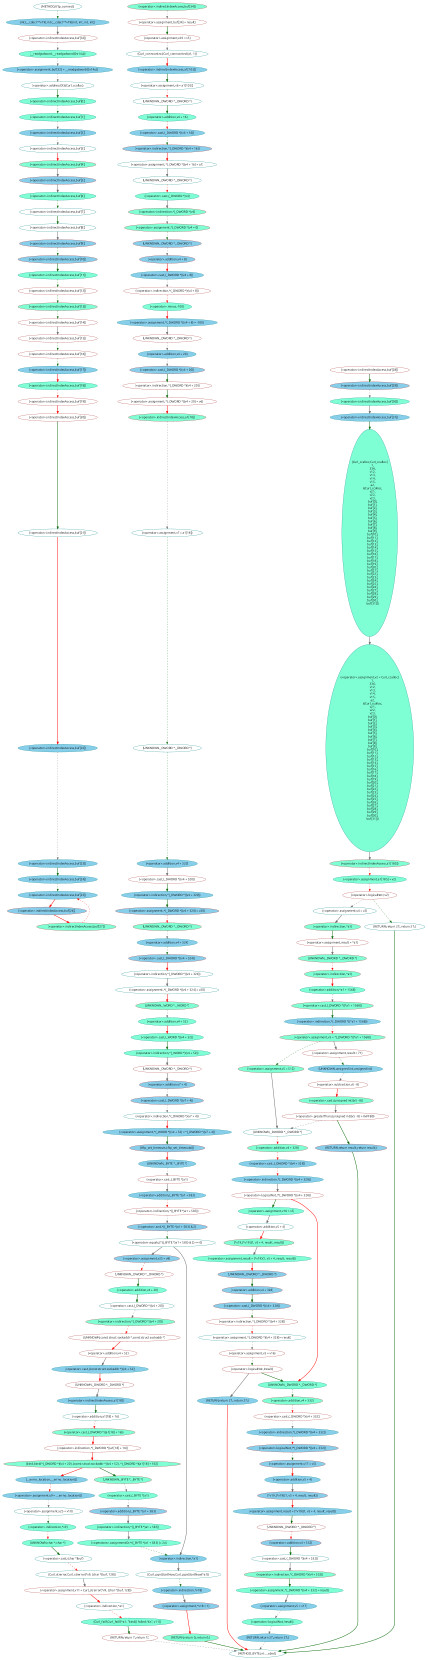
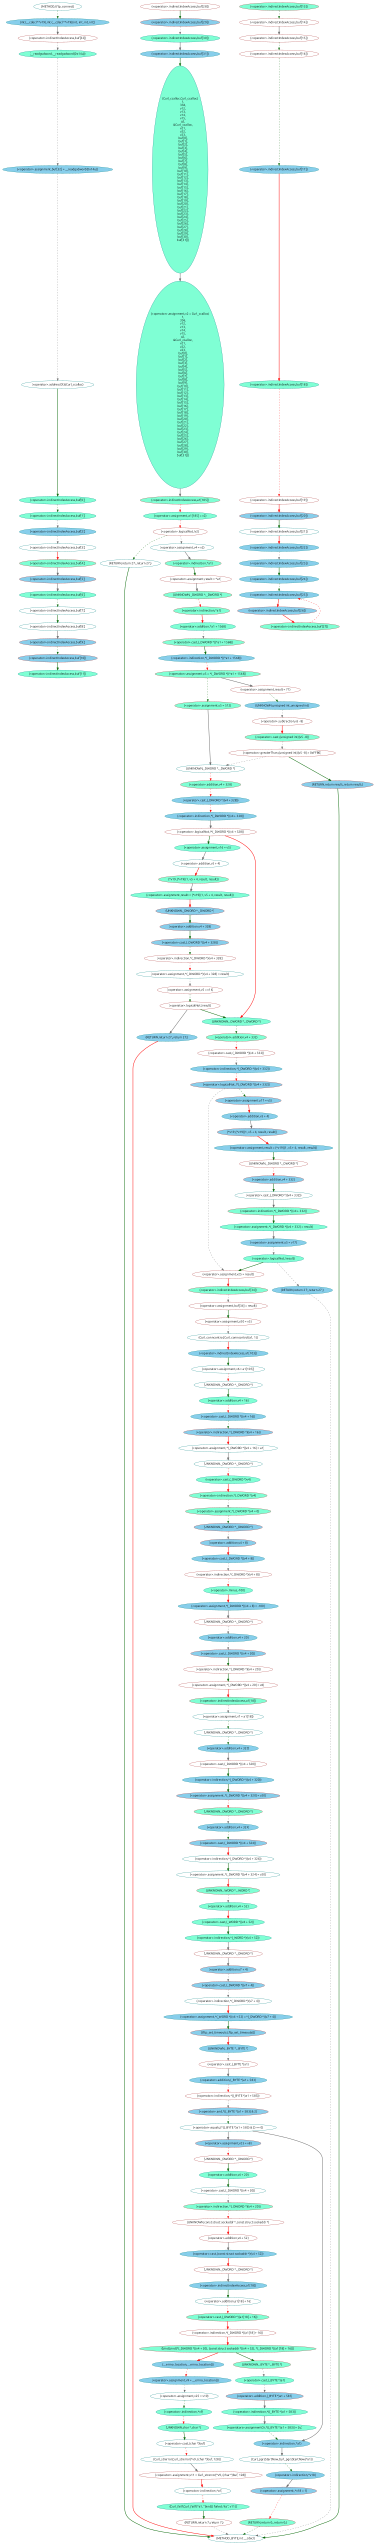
  digraph {
    fontname=Ubuntu
    node [color=teal fillcolor=white fontname=Ubuntu style=filled]
    edge [color=gray40 fontname=Ubuntu style=bold]
    n1 [fillcolor=skyblue label="(int (__cdecl **v19),int (__cdecl **v19)(int, int, int, int))"]
    n2 [color=brown label="(<operator>.indirectIndexAccess,buf[32])"]
    n3 [fillcolor=aquamarine label="(__readgsdword,__readgsdword(0x14u))"]
    n4 [fillcolor=skyblue label="(<operator>.assignment,buf[32] = __readgsdword(0x14u))"]
    n5 [label="(<operator>.addressOf,&Curl_ccalloc)"]
    n6 [fillcolor=aquamarine label="(<operator>.indirectIndexAccess,buf[0])"]
    n7 [fillcolor=aquamarine label="(<operator>.assignment,v2 = Curl_ccalloc(\n         1,\n         336,\n         v12,\n         v13,\n         v14,\n         v15,\n         a2,\n         &Curl_ccalloc,\n         v21,\n         v22,\n         v23,\n         buf[0],\n         buf[1],\n         buf[2],\n         buf[3],\n         buf[4],\n         buf[5],\n         buf[6],\n         buf[7],\n         buf[8],\n         buf[9],\n         buf[10],\n         buf[11],\n         buf[12],\n         buf[13],\n         buf[14],\n         buf[15],\n         buf[16],\n         buf[17],\n         buf[18],\n         buf[19],\n         buf[20],\n         buf[21],\n         buf[22],\n         buf[23],\n         buf[24],\n         buf[25],\n         buf[26],\n         buf[27],\n         buf[28],\n         buf[29],\n         buf[30],\n         buf[31]))"]
    n8 [color=brown fillcolor=aquamarine label="(<operator>.indirectIndexAccess,a1[185])"]
    n9 [fillcolor=aquamarine label="(<operator>.assignment,a1[185] = v2)"]
    n10 [fillcolor=aquamarine label="(Curl_ccalloc,Curl_ccalloc(\n         1,\n         336,\n         v12,\n         v13,\n         v14,\n         v15,\n         a2,\n         &Curl_ccalloc,\n         v21,\n         v22,\n         v23,\n         buf[0],\n         buf[1],\n         buf[2],\n         buf[3],\n         buf[4],\n         buf[5],\n         buf[6],\n         buf[7],\n         buf[8],\n         buf[9],\n         buf[10],\n         buf[11],\n         buf[12],\n         buf[13],\n         buf[14],\n         buf[15],\n         buf[16],\n         buf[17],\n         buf[18],\n         buf[19],\n         buf[20],\n         buf[21],\n         buf[22],\n         buf[23],\n         buf[24],\n         buf[25],\n         buf[26],\n         buf[27],\n         buf[28],\n         buf[29],\n         buf[30],\n         buf[31]))"]
    n11 [fillcolor=aquamarine label="(<operator>.indirectIndexAccess,buf[1])"]
    n12 [fillcolor=skyblue label="(<operator>.indirectIndexAccess,buf[2])"]
    n13 [label="(<operator>.indirectIndexAccess,buf[3])"]
    n14 [color=brown fillcolor=aquamarine label="(<operator>.indirectIndexAccess,buf[4])"]
    n15 [color=brown fillcolor=skyblue label="(<operator>.indirectIndexAccess,buf[5])"]
    n16 [fillcolor=aquamarine label="(<operator>.indirectIndexAccess,buf[6])"]
    n17 [label="(<operator>.indirectIndexAccess,buf[7])"]
    n18 [label="(<operator>.indirectIndexAccess,buf[8])"]
    n19 [color=brown fillcolor=skyblue label="(<operator>.indirectIndexAccess,buf[9])"]
    n20 [color=brown fillcolor=skyblue label="(<operator>.indirectIndexAccess,buf[10])"]
    n21 [fillcolor=aquamarine label="(<operator>.indirectIndexAccess,buf[11])"]
-   n22 [color=brown label="(<operator>.indirectIndexAccess,buf[12])"]
    n23 [color=brown fillcolor=aquamarine label="(<operator>.indirectIndexAccess,buf[13])"]
    n24 [color=brown label="(<operator>.indirectIndexAccess,buf[14])"]
    n25 [color=brown label="(<operator>.indirectIndexAccess,buf[15])"]
    n26 [color=brown label="(<operator>.indirectIndexAccess,buf[16])"]
    n27 [fillcolor=skyblue label="(<operator>.indirectIndexAccess,buf[17])"]
    n28 [fillcolor=aquamarine label="(<operator>.indirectIndexAccess,buf[18])"]
    n29 [color=brown label="(<operator>.indirectIndexAccess,buf[19])"]
-   n30 [color=brown label="(<operator>.indirectIndexAccess,buf[20])"]
+   n30 [color=brown fillcolor=skyblue label="(<operator>.indirectIndexAccess,buf[20])"]
    n31 [label="(<operator>.indirectIndexAccess,buf[21])"]
    n32 [fillcolor=skyblue label="(<operator>.indirectIndexAccess,buf[22])"]
    n33 [fillcolor=skyblue label="(<operator>.indirectIndexAccess,buf[23])"]
    n34 [fillcolor=skyblue label="(<operator>.indirectIndexAccess,buf[24])"]
    n35 [fillcolor=skyblue label="(<operator>.indirectIndexAccess,buf[25])"]
    n36 [color=brown fillcolor=skyblue label="(<operator>.indirectIndexAccess,buf[26])"]
    n37 [color=brown fillcolor=aquamarine label="(<operator>.indirectIndexAccess,buf[27])"]
    n38 [color=brown label="(<operator>.indirectIndexAccess,buf[28])"]
    n39 [color=brown fillcolor=skyblue label="(<operator>.indirectIndexAccess,buf[29])"]
    n40 [fillcolor=aquamarine label="(<operator>.indirectIndexAccess,buf[30])"]
    n41 [fillcolor=skyblue label="(<operator>.indirectIndexAccess,buf[31])"]
    n42 [color=brown label="(<operator>.logicalNot,!v2)"]
    n43 [label="(RETURN,return 27;,return 27;)"]
    n44 [label="(<operator>.assignment,v4 = v2)"]
    n45 [label="(METHOD_BYTE,int __cdecl)"]
    n46 [color=brown fillcolor=aquamarine label="(<operator>.indirection,*a1)"]
    n47 [color=brown label="(<operator>.assignment,result = *a1)"]
    n48 [color=brown fillcolor=aquamarine label="(UNKNOWN,_DWORD *,_DWORD *)"]
    n49 [color=brown fillcolor=aquamarine label="(<operator>.indirection,*a1)"]
    n50 [color=brown fillcolor=aquamarine label="(<operator>.assignment,v5 = *(_DWORD *)(*a1 + 1568))"]
    n51 [color=brown label="(<operator>.assignment,result = 71)"]
    n52 [color=brown fillcolor=aquamarine label="(<operator>.assignment,v5 = 512)"]
    n53 [fillcolor=skyblue label="(UNKNOWN,unsigned int,unsigned int)"]
    n54 [label="(UNKNOWN,_DWORD *,_DWORD *)"]
    n55 [fillcolor=skyblue label="(<operator>.indirection,*(_DWORD *)(*a1 + 1568))"]
    n56 [color=brown fillcolor=aquamarine label="(<operator>.cast,(_DWORD *)(*a1 + 1568))"]
    n57 [fillcolor=aquamarine label="(<operator>.addition,*a1 + 1568)"]
    n58 [color=brown label="(<operator>.subtraction,v5 - 8)"]
    n59 [color=brown label="(<operator>.greaterThan,(unsigned int)(v5 - 8) > 0xFFB0)"]
    n60 [color=brown fillcolor=skyblue label="(RETURN,return result;,return result;)"]
    n61 [color=brown fillcolor=aquamarine label="(<operator>.addition,v4 + 328)"]
    n62 [color=brown fillcolor=aquamarine label="(<operator>.cast,(unsigned int)(v5 - 8))"]
    n63 [color=brown label="(<operator>.logicalNot,!*(_DWORD *)(v4 + 328))"]
    n64 [fillcolor=aquamarine label="(<operator>.assignment,v16 = v5)"]
    n65 [fillcolor=aquamarine label="(UNKNOWN,_DWORD *,_DWORD *)"]
    n66 [label="(<operator>.addition,v5 + 4)"]
    n67 [color=brown fillcolor=aquamarine label="(<operator>.addition,v4 + 332)"]
    n68 [fillcolor=skyblue label="(<operator>.indirection,*(_DWORD *)(v4 + 328))"]
    n69 [fillcolor=skyblue label="(<operator>.cast,(_DWORD *)(v4 + 328))"]
    n70 [color=brown fillcolor=aquamarine label="(*v19,(*v19)(1, v5 + 4, result, result))"]
    n71 [fillcolor=aquamarine label="(<operator>.assignment,result = (*v19)(1, v5 + 4, result, result))"]
    n72 [color=brown fillcolor=skyblue label="(UNKNOWN,_DWORD *,_DWORD *)"]
    n73 [color=brown fillcolor=skyblue label="(<operator>.addition,v4 + 328)"]
    n74 [label="(<operator>.assignment,*(_DWORD *)(v4 + 328) = result)"]
    n75 [color=brown label="(<operator>.assignment,v5 = v16)"]
    n76 [color=brown label="(<operator>.logicalNot,!result)"]
    n77 [color=brown label="(<operator>.indirection,*(_DWORD *)(v4 + 328))"]
    n78 [color=brown fillcolor=skyblue label="(<operator>.cast,(_DWORD *)(v4 + 328))"]
    n79 [fillcolor=skyblue label="(RETURN,return 27;,return 27;)"]
    n80 [color=brown fillcolor=skyblue label="(<operator>.logicalNot,!*(_DWORD *)(v4 + 332))"]
    n81 [color=brown fillcolor=skyblue label="(<operator>.assignment,v17 = v5)"]
+   n82 [color=brown label="(<operator>.assignment,v25 = result)"]
    n83 [fillcolor=skyblue label="(<operator>.addition,v5 + 4)"]
    n84 [color=brown fillcolor=aquamarine label="(<operator>.indirectIndexAccess,buf[34])"]
    n85 [fillcolor=skyblue label="(<operator>.indirection,*(_DWORD *)(v4 + 332))"]
    n86 [color=brown label="(<operator>.cast,(_DWORD *)(v4 + 332))"]
    n87 [color=brown fillcolor=skyblue label="(*v19,(*v19)(1, v5 + 4, result, result))"]
    n88 [fillcolor=skyblue label="(<operator>.assignment,result = (*v19)(1, v5 + 4, result, result))"]
    n89 [color=brown label="(UNKNOWN,_DWORD *,_DWORD *)"]
    n90 [color=brown fillcolor=skyblue label="(<operator>.addition,v4 + 332)"]
    n91 [fillcolor=aquamarine label="(<operator>.assignment,*(_DWORD *)(v4 + 332) = result)"]
    n92 [fillcolor=skyblue label="(<operator>.assignment,v5 = v17)"]
    n93 [fillcolor=aquamarine label="(<operator>.logicalNot,!result)"]
    n94 [color=brown fillcolor=aquamarine label="(<operator>.indirection,*(_DWORD *)(v4 + 332))"]
    n95 [label="(<operator>.cast,(_DWORD *)(v4 + 332))"]
    n96 [fillcolor=skyblue label="(RETURN,return 27;,return 27;)"]
    n97 [color=brown label="(<operator>.assignment,buf[34] = result)"]
    n98 [color=brown label="(<operator>.assignment,v20 = v5)"]
    n99 [label="(Curl_conncontrol,Curl_conncontrol(a1, 1))"]
    n100 [fillcolor=skyblue label="(<operator>.indirectIndexAccess,a1[103])"]
    n101 [label="(<operator>.assignment,v6 = a1[103])"]
    n102 [label="(UNKNOWN,_DWORD *,_DWORD *)"]
    n103 [fillcolor=aquamarine label="(<operator>.addition,v4 + 16)"]
    n104 [label="(<operator>.assignment,*(_DWORD *)(v4 + 16) = a1)"]
    n105 [label="(UNKNOWN,_DWORD *,_DWORD *)"]
    n106 [fillcolor=aquamarine label="(<operator>.cast,(_DWORD *)v4)"]
    n107 [color=brown fillcolor=skyblue label="(<operator>.indirection,*(_DWORD *)(v4 + 16))"]
    n108 [fillcolor=skyblue label="(<operator>.cast,(_DWORD *)(v4 + 16))"]
    n109 [color=brown fillcolor=aquamarine label="(<operator>.assignment,*(_DWORD *)v4 = 0)"]
    n110 [color=brown fillcolor=skyblue label="(UNKNOWN,_DWORD *,_DWORD *)"]
    n111 [color=brown fillcolor=skyblue label="(<operator>.addition,v4 + 8)"]
    n112 [color=brown fillcolor=aquamarine label="(<operator>.indirection,*(_DWORD *)v4)"]
    n113 [fillcolor=skyblue label="(<operator>.assignment,*(_DWORD *)(v4 + 8) = -100)"]
    n114 [color=brown label="(UNKNOWN,_DWORD *,_DWORD *)"]
    n115 [fillcolor=skyblue label="(<operator>.addition,v4 + 20)"]
    n116 [color=brown label="(<operator>.indirection,*(_DWORD *)(v4 + 8))"]
    n117 [fillcolor=aquamarine label="(<operator>.minus,-100)"]
    n118 [fillcolor=skyblue label="(<operator>.cast,(_DWORD *)(v4 + 8))"]
    n119 [color=brown label="(<operator>.assignment,*(_DWORD *)(v4 + 20) = v6)"]
    n120 [color=brown fillcolor=aquamarine label="(<operator>.indirectIndexAccess,a1[18])"]
    n121 [label="(<operator>.assignment,v7 = a1[18])"]
    n122 [color=brown label="(<operator>.indirection,*(_DWORD *)(v4 + 20))"]
    n123 [color=brown fillcolor=skyblue label="(<operator>.cast,(_DWORD *)(v4 + 20))"]
    n124 [label="(UNKNOWN,_DWORD *,_DWORD *)"]
    n125 [fillcolor=skyblue label="(<operator>.addition,v4 + 320)"]
    n126 [color=brown fillcolor=skyblue label="(<operator>.assignment,*(_DWORD *)(v4 + 320) = v20)"]
    n127 [color=brown fillcolor=aquamarine label="(UNKNOWN,_DWORD *,_DWORD *)"]
    n128 [fillcolor=skyblue label="(<operator>.addition,v4 + 324)"]
    n129 [fillcolor=skyblue label="(<operator>.indirection,*(_DWORD *)(v4 + 320))"]
    n130 [color=brown label="(<operator>.cast,(_DWORD *)(v4 + 320))"]
    n131 [label="(<operator>.assignment,*(_DWORD *)(v4 + 324) = v20)"]
    n132 [color=brown fillcolor=aquamarine label="(UNKNOWN,_WORD *,_WORD *)"]
    n133 [fillcolor=aquamarine label="(<operator>.addition,v4 + 52)"]
    n134 [label="(<operator>.indirection,*(_DWORD *)(v4 + 324))"]
    n135 [color=brown fillcolor=skyblue label="(<operator>.cast,(_DWORD *)(v4 + 324))"]
    n136 [fillcolor=skyblue label="(<operator>.assignment,*(_WORD *)(v4 + 52) = *(_DWORD *)(v7 + 4))"]
    n137 [color=brown fillcolor=skyblue label="(tftp_set_timeouts,tftp_set_timeouts())"]
    n138 [fillcolor=skyblue label="(UNKNOWN,_BYTE *,_BYTE *)"]
    n139 [fillcolor=aquamarine label="(<operator>.indirection,*(_WORD *)(v4 + 52))"]
    n140 [color=brown label="(UNKNOWN,_DWORD *,_DWORD *)"]
    n141 [color=brown fillcolor=skyblue label="(<operator>.addition,v7 + 4)"]
    n142 [fillcolor=aquamarine label="(<operator>.cast,(_WORD *)(v4 + 52))"]
    n143 [label="(<operator>.indirection,*(_DWORD *)(v7 + 4))"]
    n144 [color=brown fillcolor=skyblue label="(<operator>.cast,(_DWORD *)(v7 + 4))"]
    n145 [color=brown label="(<operator>.cast,(_BYTE *)a1)"]
    n146 [label="(<operator>.equals,(*((_BYTE *)a1 + 583) & 2) == 0)"]
    n147 [color=brown fillcolor=skyblue label="(<operator>.assignment,v25 = v8)"]
    n148 [fillcolor=skyblue label="(<operator>.indirection,*a1)"]
    n149 [color=brown label="(UNKNOWN,_DWORD *,_DWORD *)"]
    n150 [label="(Curl_pgrsStartNow,Curl_pgrsStartNow(*a1))"]
    n151 [color=brown fillcolor=skyblue label="(<operator>.and,*((_BYTE *)a1 + 583) & 2)"]
    n152 [color=brown label="(<operator>.indirection,*((_BYTE *)a1 + 583))"]
    n153 [fillcolor=skyblue label="(<operator>.addition,(_BYTE *)a1 + 583)"]
    n154 [fillcolor=aquamarine label="(<operator>.addition,v4 + 20)"]
    n155 [color=brown fillcolor=aquamarine label="(bind,bind(*(_DWORD *)(v4 + 20), (const struct sockaddr *)(v4 + 52), *(_DWORD *)(a1[18] + 16)))"]
    n156 [fillcolor=skyblue label="(__errno_location,__errno_location())"]
    n157 [color=brown fillcolor=aquamarine label="(UNKNOWN,_BYTE *,_BYTE *)"]
    n158 [fillcolor=skyblue label="(<operator>.assignment,v9 = __errno_location())"]
    n159 [fillcolor=aquamarine label="(<operator>.cast,(_BYTE *)a1)"]
    n160 [color=brown fillcolor=aquamarine label="(<operator>.indirection,*(_DWORD *)(v4 + 20))"]
    n161 [color=brown label="(UNKNOWN,const struct sockaddr *,const struct sockaddr *)"]
    n162 [color=brown label="(<operator>.addition,v4 + 52)"]
    n163 [label="(<operator>.cast,(_DWORD *)(v4 + 20))"]
    n164 [fillcolor=skyblue label="(<operator>.cast,(const struct sockaddr *)(v4 + 52))"]
    n165 [color=brown label="(UNKNOWN,_DWORD *,_DWORD *)"]
    n166 [fillcolor=skyblue label="(<operator>.indirectIndexAccess,a1[18])"]
    n167 [color=brown label="(<operator>.indirection,*(_DWORD *)(a1[18] + 16))"]
    n168 [color=brown fillcolor=aquamarine label="(<operator>.cast,(_DWORD *)(a1[18] + 16))"]
    n169 [label="(<operator>.addition,a1[18] + 16)"]
    n170 [label="(<operator>.assignment,v25 = v10)"]
    n171 [fillcolor=aquamarine label="(<operator>.indirection,*v9)"]
    n172 [fillcolor=aquamarine label="(UNKNOWN,char *,char *)"]
    n173 [color=brown label="(<operator>.assignment,v11 = Curl_strerror(*v9, (char *)buf, 128))"]
    n174 [label="(<operator>.indirection,*a1)"]
    n175 [fillcolor=aquamarine label="(Curl_failf,Curl_failf(*a1, \"bind() failed; %s\", v11))"]
    n176 [label="(Curl_strerror,Curl_strerror(*v9, (char *)buf, 128))"]
    n177 [label="(<operator>.cast,(char *)buf)"]
    n178 [color=brown label="(RETURN,return 7;,return 7;)"]
    n179 [fillcolor=aquamarine label="(<operators>.assignmentOr,*((_BYTE *)a1 + 583) |= 2u)"]
    n180 [fillcolor=aquamarine label="(<operator>.indirection,*((_BYTE *)a1 + 583))"]
    n181 [color=brown fillcolor=skyblue label="(<operator>.addition,(_BYTE *)a1 + 583)"]
    n182 [fillcolor=skyblue label="(<operator>.indirection,*v18)"]
    n183 [color=brown fillcolor=skyblue label="(<operator>.assignment,*v18 = 1)"]
    n184 [color=brown fillcolor=aquamarine label="(RETURN,return 0;,return 0;)"]
    n185 [label="(METHOD,tftp_connect)"]
    n1 -> n2
    n2 -> n3 [style=dashed]
    n3 -> n4 [style=dashed]
    n4 -> n5 [style=dashed]
    n5 -> n6 [color=darkgreen]
    n6 -> n11 [color=darkgreen style=dashed]
    n7 -> n8
    n8 -> n9 [color=red style=dashed]
    n9 -> n42 [color=red style=dashed]
    n10 -> n7
    n11 -> n12 [style=dashed]
    n12 -> n13 [style=dashed]
    n13 -> n14 [color=red]
    n14 -> n15
    n15 -> n16
    n16 -> n17 [color=darkgreen style=dashed]
    n17 -> n18 [color=darkgreen]
    n18 -> n19
    n19 -> n20 [color=darkgreen style=dashed]
    n20 -> n21 [color=darkgreen]
-   n21 -> n22 [color=darkgreen style=dashed]
-   n22 -> n23 [color=darkgreen style=dashed]
    n23 -> n24 [color=darkgreen style=dashed]
    n24 -> n25
    n25 -> n26 [color=darkgreen style=dashed]
    n26 -> n27 [color=darkgreen style=dashed]
    n27 -> n28 [color=red]
    n28 -> n29 [color=red style=dashed]
    n29 -> n30 [color=red]
    n30 -> n31 [color=darkgreen]
    n31 -> n32 [color=red]
    n32 -> n33 [style=dashed]
    n33 -> n34 [color=darkgreen]
    n34 -> n35 [color=darkgreen style=dashed]
    n35 -> n36 [color=red]
    n36 -> n37 [color=red]
    n37 -> n35 [color=red style=dashed]
    n38 -> n39 [color=darkgreen]
    n39 -> n40 [style=dashed]
    n40 -> n41
    n41 -> n10 [color=darkgreen]
    n42 -> n43 [color=darkgreen style=dashed]
    n42 -> n44 [style=dashed]
    n43 -> n45 [color=darkgreen]
    n44 -> n46
    n46 -> n47 [color=darkgreen]
    n47 -> n48
    n48 -> n49 [color=red style=dashed]
    n49 -> n57 [color=red]
    n50 -> n51
    n50 -> n52 [color=darkgreen style=dashed]
    n51 -> n53 [color=darkgreen style=dashed]
    n52 -> n54
    n53 -> n58 [style=dashed]
    n54 -> n61 [color=red style=dashed]
    n55 -> n50 [color=red style=dashed]
    n56 -> n55 [color=darkgreen]
    n57 -> n56 [style=dashed]
    n58 -> n62 [color=red]
    n59 -> n54 [style=dashed]
    n59 -> n60 [color=darkgreen]
    n60 -> n45 [color=darkgreen]
    n61 -> n69 [color=red style=dashed]
-   n62 -> n59
+   n62 -> n59 [style=dashed]
    n63 -> n64 [color=darkgreen]
    n63 -> n65 [color=red]
    n64 -> n66
    n65 -> n67 [color=darkgreen style=dashed]
    n66 -> n70 [color=red]
    n67 -> n86 [color=red style=dashed]
    n68 -> n63
    n69 -> n68 [color=red style=dashed]
    n70 -> n71
    n71 -> n72 [color=red]
    n72 -> n73 [color=darkgreen]
    n73 -> n78 [color=darkgreen]
    n74 -> n75 [style=dashed]
    n75 -> n76 [color=darkgreen style=dashed]
    n76 -> n65 [color=darkgreen]
    n76 -> n79
    n77 -> n74 [color=red style=dashed]
    n78 -> n77 [color=darkgreen style=dashed]
    n79 -> n45 [color=red]
    n80 -> n81 [color=darkgreen style=dashed]
+   n80 -> n82 [style=dashed]
    n81 -> n83 [color=red]
+   n82 -> n84 [color=red]
    n83 -> n87
    n84 -> n97 [style=dashed]
    n85 -> n80 [color=red style=dashed]
    n86 -> n85 [style=dashed]
    n87 -> n88 [color=red]
    n88 -> n89 [color=darkgreen]
    n89 -> n90 [color=red style=dashed]
    n90 -> n95 [color=darkgreen]
    n91 -> n92
    n92 -> n93 [style=dashed]
+   n93 -> n82 [color=darkgreen]
    n93 -> n96 [style=dashed]
    n94 -> n91 [color=darkgreen]
    n95 -> n94
    n96 -> n45 [style=dashed]
    n97 -> n98 [color=darkgreen]
    n98 -> n99 [style=dashed]
    n99 -> n100 [color=red]
    n100 -> n101 [color=darkgreen]
    n101 -> n102 [color=red style=dashed]
    n102 -> n103 [color=darkgreen]
    n103 -> n108 [color=red style=dashed]
    n104 -> n105
    n105 -> n106 [color=red style=dashed]
-   n106 -> n112
+   n106 -> n112 [color=red]
    n107 -> n104 [color=red]
    n108 -> n107 [color=darkgreen style=dashed]
    n109 -> n110 [color=darkgreen style=dashed]
    n110 -> n111 [style=dashed]
    n111 -> n118 [color=red]
    n112 -> n109 [style=dashed]
    n113 -> n114
    n114 -> n115 [style=dashed]
    n115 -> n123 [style=dashed]
    n116 -> n117 [color=red style=dashed]
    n117 -> n113 [color=red]
    n118 -> n116 [style=dashed]
    n119 -> n120 [color=red]
    n120 -> n121 [style=dashed]
    n121 -> n124 [color=darkgreen style=dashed]
    n122 -> n119 [color=darkgreen]
    n123 -> n122 [color=darkgreen]
    n124 -> n125 [color=darkgreen style=dashed]
    n125 -> n130
    n126 -> n127 [color=red style=dashed]
    n127 -> n128 [style=dashed]
    n128 -> n135 [color=darkgreen style=dashed]
    n129 -> n126 [color=darkgreen]
    n130 -> n129 [color=darkgreen]
    n131 -> n132 [color=red]
    n132 -> n133 [style=dashed]
    n133 -> n142 [color=red]
-   n134 -> n131
+   n134 -> n131 [color=darkgreen]
    n135 -> n134 [color=red]
    n136 -> n137 [color=darkgreen]
    n137 -> n138 [color=red]
    n138 -> n145 [style=dashed]
    n139 -> n140
    n140 -> n141
    n141 -> n144 [style=dashed]
    n142 -> n139 [color=darkgreen]
    n143 -> n136 [color=red]
    n144 -> n143 [style=dashed]
    n145 -> n153
    n146 -> n147
    n146 -> n148
    n147 -> n149 [color=red style=dashed]
    n148 -> n150
    n149 -> n154 [color=darkgreen]
    n150 -> n182 [color=darkgreen style=dashed]
    n151 -> n146 [color=darkgreen style=dashed]
    n152 -> n151 [style=dashed]
    n153 -> n152 [color=red style=dashed]
    n154 -> n163 [color=darkgreen]
    n155 -> n156 [color=red]
    n155 -> n157 [color=darkgreen]
    n156 -> n158 [color=red style=dashed]
    n157 -> n159 [style=dashed]
    n158 -> n170 [style=dashed]
    n159 -> n181 [style=dashed]
    n160 -> n161 [color=red style=dashed]
    n161 -> n162 [color=red]
    n162 -> n164
    n163 -> n160 [style=dashed]
    n164 -> n165 [color=red]
    n165 -> n166
    n166 -> n169 [color=darkgreen]
    n167 -> n155 [color=red]
    n168 -> n167 [color=red]
    n169 -> n168 [color=red style=dashed]
    n170 -> n171 [color=darkgreen style=dashed]
    n171 -> n172 [color=red style=dashed]
    n172 -> n177 [color=darkgreen]
    n173 -> n174 [color=red]
    n174 -> n175 [color=red style=dashed]
    n175 -> n178 [color=darkgreen]
    n176 -> n173
    n177 -> n176 [color=red style=dashed]
    n178 -> n45 [style=dashed]
    n179 -> n148 [color=darkgreen style=dashed]
    n180 -> n179
    n181 -> n180
    n182 -> n183
-   n183 -> n184 [color=red]
-   n184 -> n45 [color=darkgreen]
+   n183 -> n184 [color=red style=dashed]
+   n184 -> n45 [color=darkgreen style=dashed]
    n185 -> n1 [color=darkgreen style=dashed]
  }
